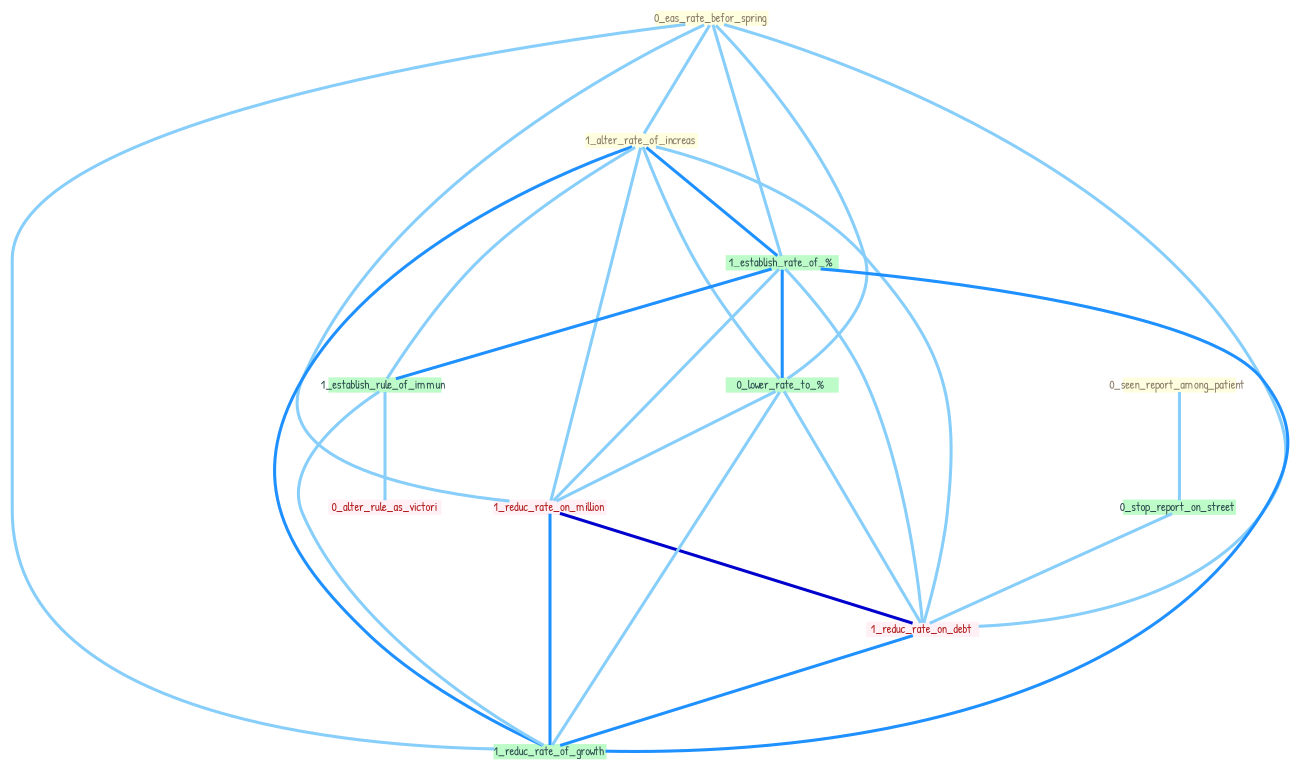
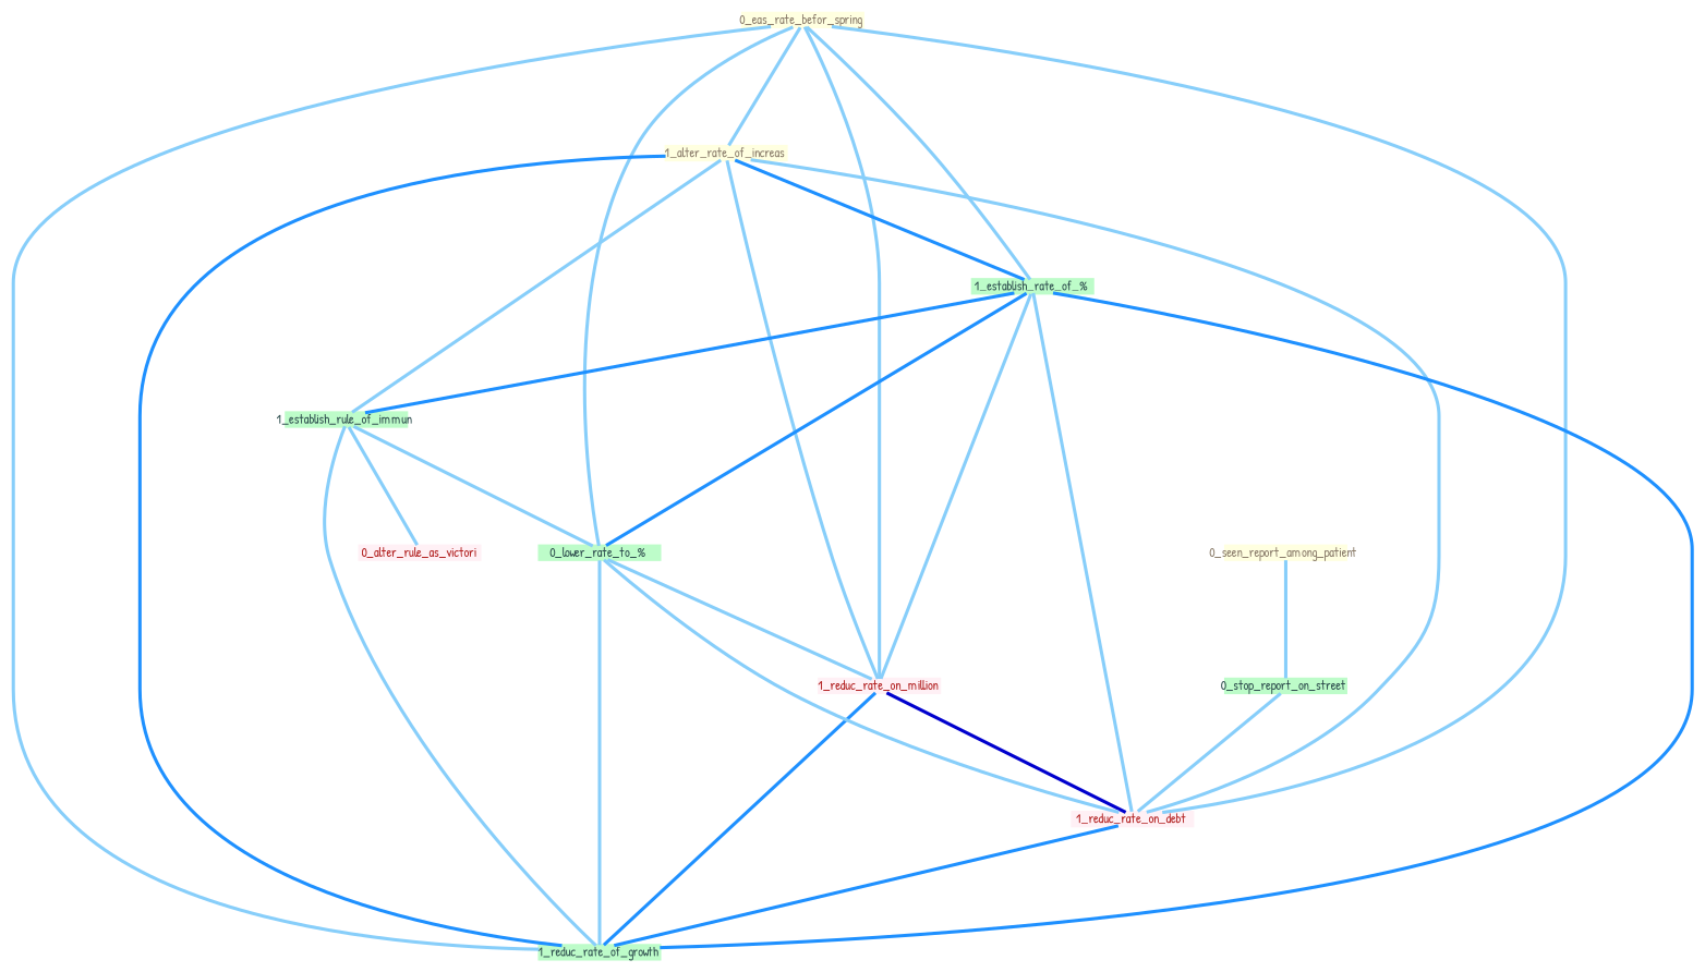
  graph {
    fontname="Patrick Hand"
    node [color="#BDFCC9" fixedsize=true fontcolor="#2f4f4f" fontname="Patrick Hand" fontsize=4 shape=polygon style=filled]
    edge [color="#87cefa" fontname="Patrick Hand" w=1]
    "0_eas_rate_befor_spring " [color="#ffffe0" fontcolor="#8b7d6b" height=.06 width=.5]
    "1_alter_rate_of_increas " [color="#ffffe0" fontcolor="#8b7d6b" height=.06 width=.5]
    "0_seen_report_among_patient " [color="#ffffe0" fontcolor="#8b7d6b" height=.06 width=.5]
    n4 [color="#fff0f5" fontcolor="#b22222" height=.06 label="0_alter_rule_as_victori" width=.5]
    "1_reduc_rate_on_million " [color="#fff0f5" fontcolor="#b22222" height=.06 width=.5]
    "1_reduc_rate_on_debt " [color="#fff0f5" fontcolor="#b22222" height=.06 width=.5]
    "1_establish_rate_of_% " [height=.06 width=.5]
    "0_lower_rate_to_% " [height=.06 width=.5]
    "1_reduc_rate_of_growth " [height=.06 width=.5]
    "1_establish_rule_of_immun " [height=.06 width=.5]
    "0_stop_report_on_street " [height=.06 width=.5]
    subgraph sub_1 {
      "0_eas_rate_befor_spring "
      "1_alter_rate_of_increas "
      "0_seen_report_among_patient "
    }
    subgraph sub_2 {
      n4
      "1_reduc_rate_on_million "
      "1_reduc_rate_on_debt "
    }
    "0_eas_rate_befor_spring " -- "1_alter_rate_of_increas "
    "0_eas_rate_befor_spring " -- "1_reduc_rate_on_million "
    "0_eas_rate_befor_spring " -- "1_reduc_rate_on_debt "
    "0_eas_rate_befor_spring " -- "1_establish_rate_of_% "
    "0_eas_rate_befor_spring " -- "0_lower_rate_to_% "
    "0_eas_rate_befor_spring " -- "1_reduc_rate_of_growth "
    "1_alter_rate_of_increas " -- "1_reduc_rate_on_million "
    "1_alter_rate_of_increas " -- "1_reduc_rate_on_debt "
    "1_alter_rate_of_increas " -- "1_establish_rate_of_% " [color="#1e90ff" w=2]
-   "1_alter_rate_of_increas " -- "0_lower_rate_to_% "
+   "1_establish_rule_of_immun " -- "0_lower_rate_to_% "
    "1_alter_rate_of_increas " -- "1_reduc_rate_of_growth " [color="#1e90ff" w=2]
    "1_alter_rate_of_increas " -- "1_establish_rule_of_immun "
    "0_seen_report_among_patient " -- "0_stop_report_on_street "
    "1_reduc_rate_on_million " -- "1_reduc_rate_on_debt " [color="#0000cd" w=3]
    "1_reduc_rate_on_million " -- "1_reduc_rate_of_growth " [color="#1e90ff" w=2]
    "1_reduc_rate_on_debt " -- "1_reduc_rate_of_growth " [color="#1e90ff" w=2]
    "1_establish_rate_of_% " -- "1_reduc_rate_on_million "
    "1_establish_rate_of_% " -- "1_reduc_rate_on_debt "
    "1_establish_rate_of_% " -- "0_lower_rate_to_% " [color="#1e90ff" w=2]
    "1_establish_rate_of_% " -- "1_reduc_rate_of_growth " [color="#1e90ff" w=2]
    "1_establish_rate_of_% " -- "1_establish_rule_of_immun " [color="#1e90ff" w=2]
    "0_lower_rate_to_% " -- "1_reduc_rate_on_million "
    "0_lower_rate_to_% " -- "1_reduc_rate_on_debt "
    "0_lower_rate_to_% " -- "1_reduc_rate_of_growth "
    "1_establish_rule_of_immun " -- n4
    "1_establish_rule_of_immun " -- "1_reduc_rate_of_growth "
    "0_stop_report_on_street " -- "1_reduc_rate_on_debt "
  }
